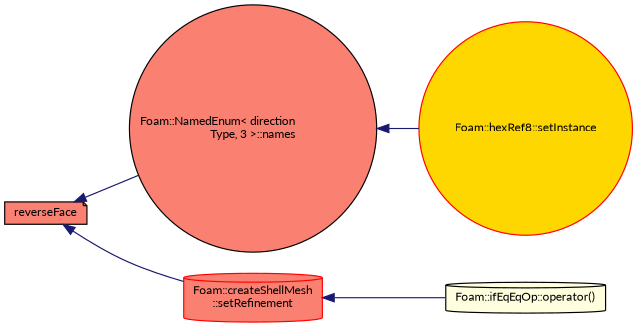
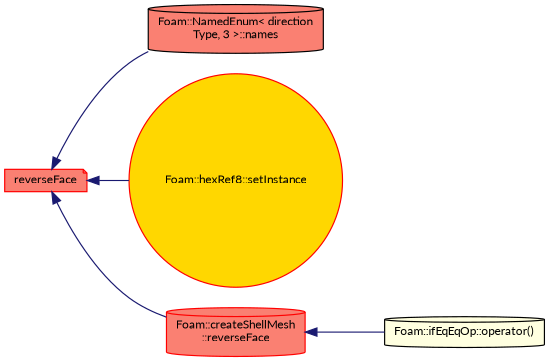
  digraph {
    fontname=Lato
    rankdir=LR
    node [color=black fillcolor=salmon fontname=Lato fontsize=10 shape=circle style=filled]
    edge [color=midnightblue dir=back fontname=Lato fontsize=10 labelfontname=Helvetica labelfontsize=10 style=solid]
-   n1 [fontcolor=black height=0.2 label=reverseFace shape=note width=0.4]
-   n2 [height=0.2 label="Foam::NamedEnum\< direction\lType, 3 \>::names" width=0.4]
+   n1 [color=red fontcolor=black height=0.2 label=reverseFace shape=note width=0.4]
+   n2 [height=0.2 label="Foam::NamedEnum\< direction\lType, 3 \>::names" shape=cylinder width=0.4]
    n3 [color=red fillcolor=gold height=0.2 label="Foam::hexRef8::setInstance" width=0.4]
-   n4 [color=red height=0.2 label="Foam::createShellMesh\l::setRefinement" shape=cylinder width=0.4]
+   n4 [color=red height=0.2 label="Foam::createShellMesh\l::reverseFace" shape=cylinder width=0.4]
    n5 [fillcolor=lightyellow height=0.2 label="Foam::ifEqEqOp::operator()" shape=cylinder width=0.4]
    n1 -> n2
-   n2 -> n3
+   n1 -> n3
    n1 -> n4
    n4 -> n5
  }
